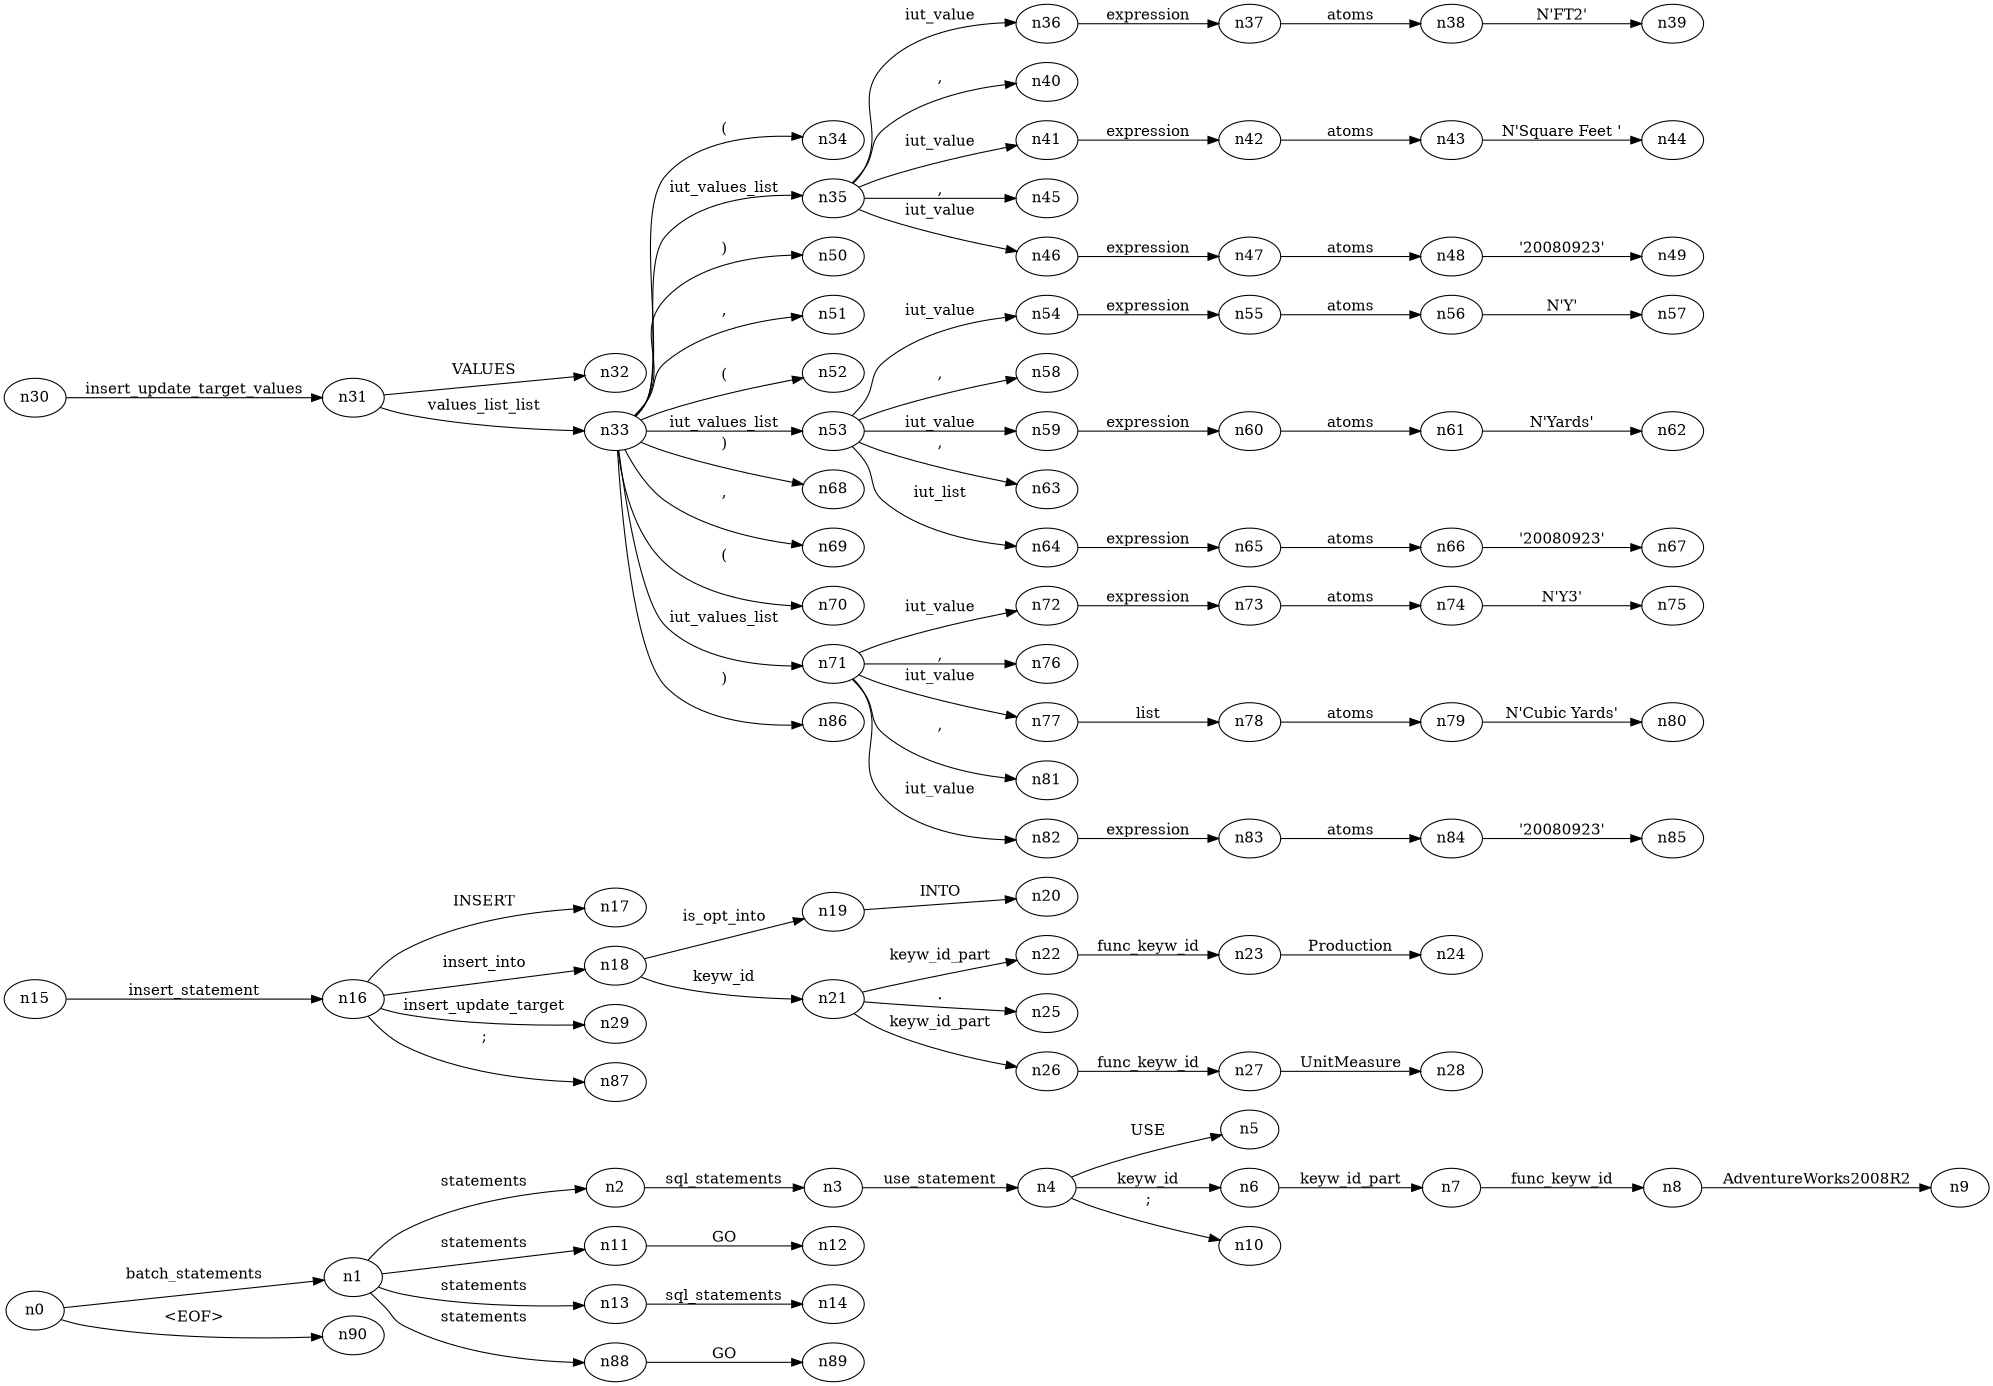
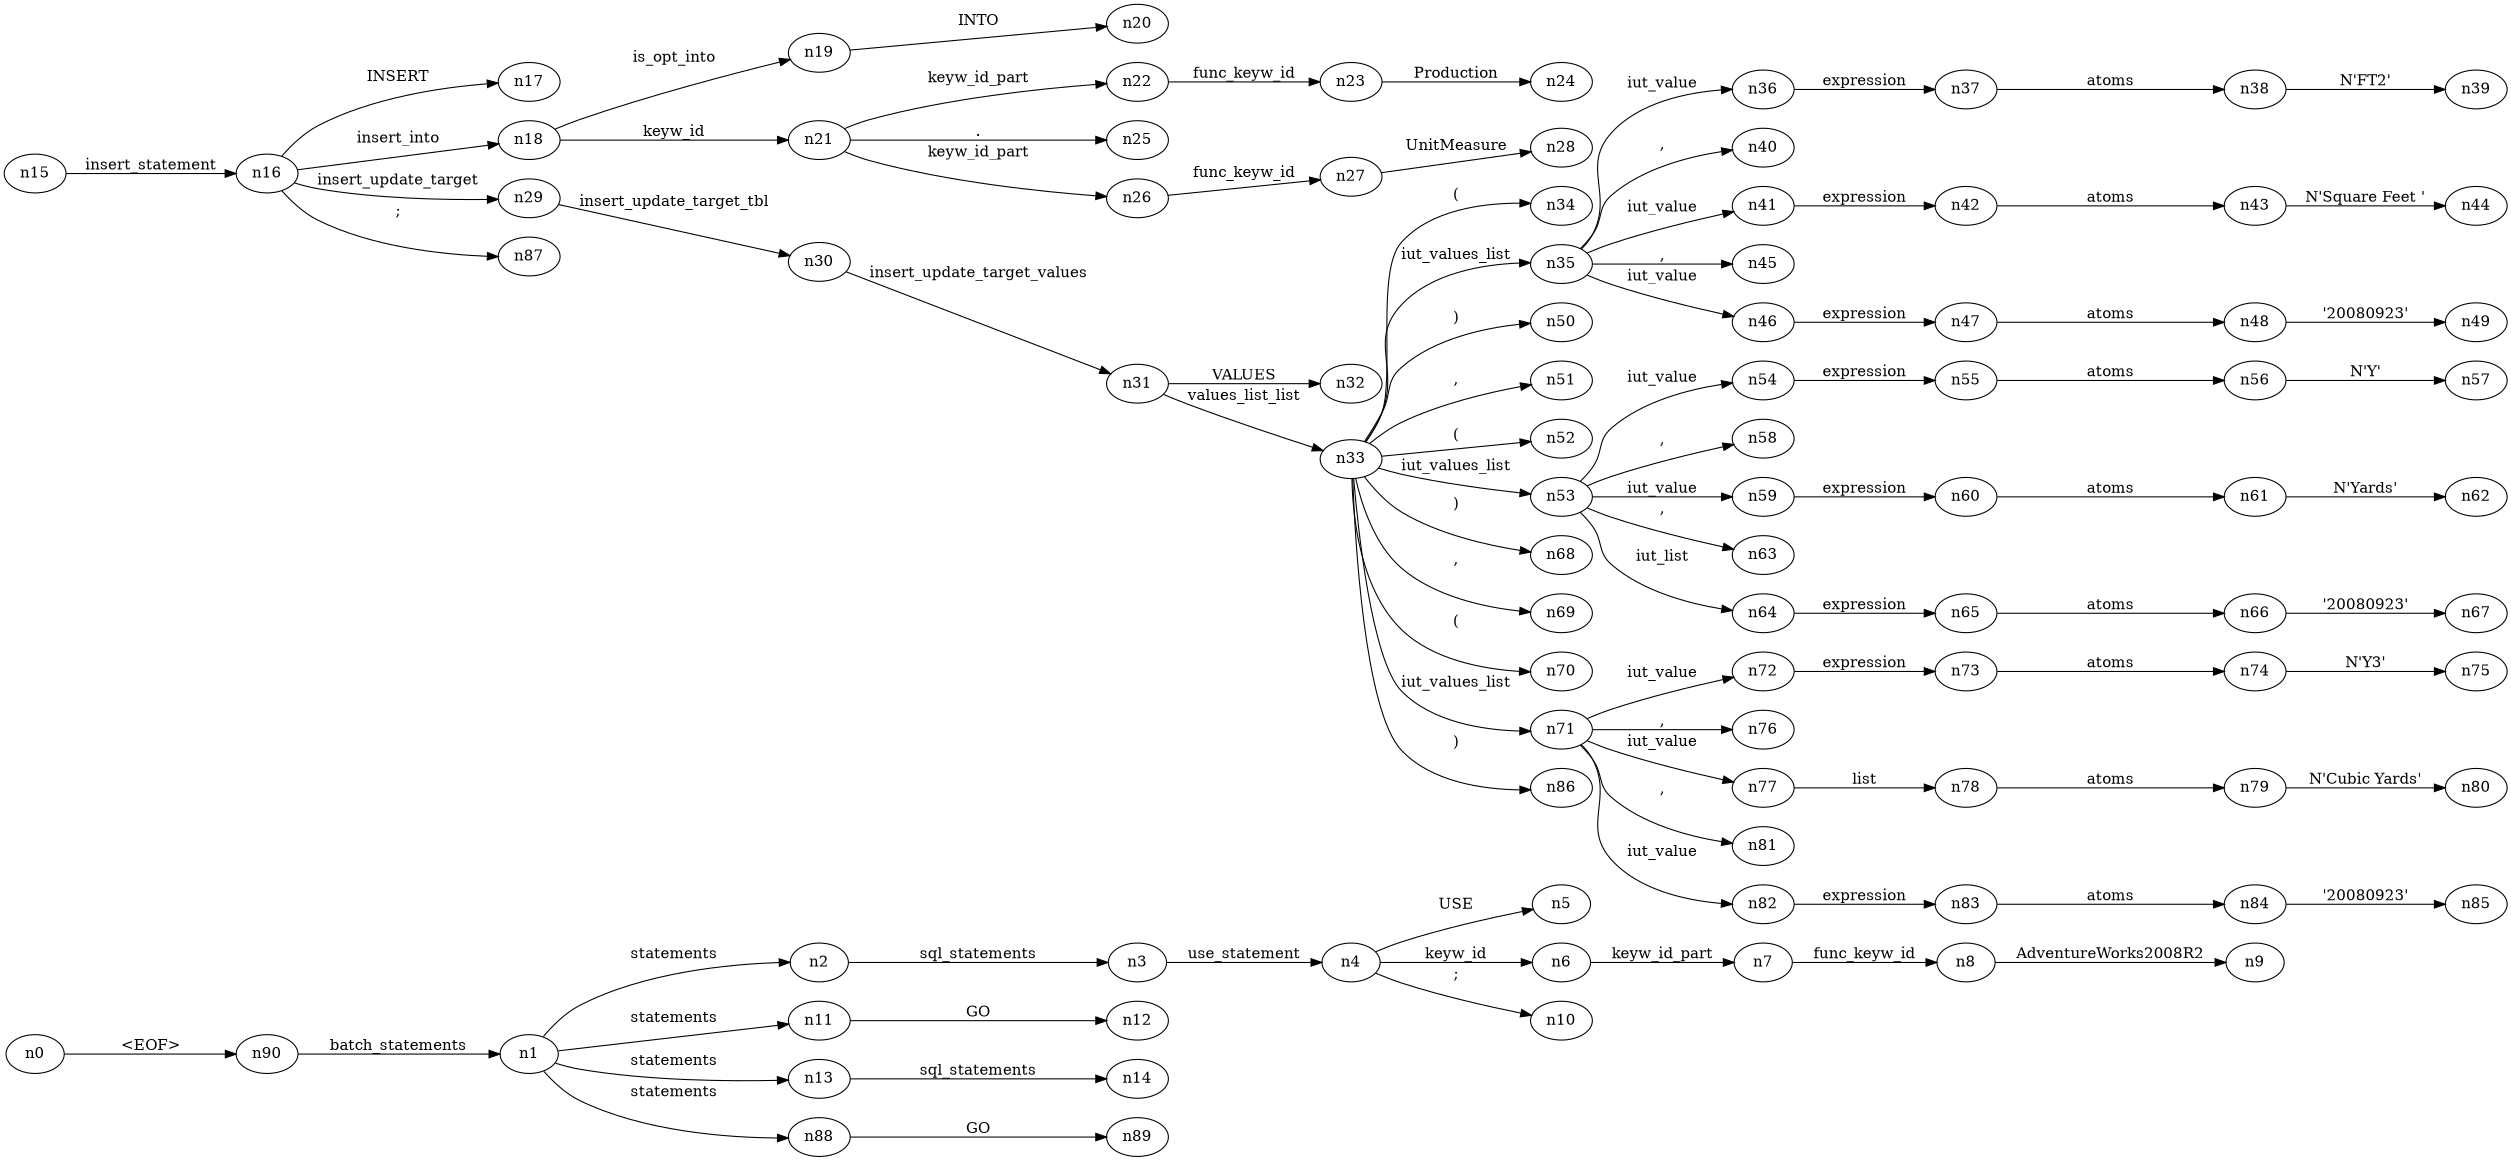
  digraph {
    rankdir=LR
    n0
    n1
    n90
    n2
    n11
    n13
    n88
    n3
    n12
    n14
    n89
    n4
    n5
    n6
    n10
    n7
    n8
    n9
    n15
    n16
    n17
    n18
    n29
    n87
    n19
    n21
    n30
    n20
    n22
    n25
    n26
    n23
    n27
    n24
    n28
    n31
    n32
    n33
    n34
    n35
    n50
    n51
    n52
    n53
    n68
    n69
    n70
    n71
    n86
    n36
    n40
    n41
    n45
    n46
    n54
    n58
    n59
    n63
    n64
    n72
    n76
    n77
    n81
    n82
    n37
    n42
    n47
    n38
    n39
    n43
    n44
    n48
    n49
    n55
    n60
    n65
    n56
    n57
    n61
    n62
    n66
    n67
    n73
    n78
    n83
    n74
    n75
    n79
    n80
    n84
    n85
-   n0 -> n1 [label=batch_statements]
+   n90 -> n1 [label=batch_statements]
    n0 -> n90 [label="<EOF>"]
    n1 -> n2 [label=statements]
    n1 -> n11 [label=statements]
    n1 -> n13 [label=statements]
    n1 -> n88 [label=statements]
    n2 -> n3 [label=sql_statements]
    n11 -> n12 [label=GO]
    n13 -> n14 [label=sql_statements]
    n88 -> n89 [label=GO]
    n3 -> n4 [label=use_statement]
    n4 -> n5 [label=USE]
    n4 -> n6 [label=keyw_id]
    n4 -> n10 [label=";"]
    n6 -> n7 [label=keyw_id_part]
    n7 -> n8 [label=func_keyw_id]
    n8 -> n9 [label=AdventureWorks2008R2]
    n15 -> n16 [label=insert_statement]
    n16 -> n17 [label=INSERT]
    n16 -> n18 [label=insert_into]
    n16 -> n29 [label=insert_update_target]
    n16 -> n87 [label=";"]
    n18 -> n19 [label=is_opt_into]
    n18 -> n21 [label=keyw_id]
+   n29 -> n30 [label=insert_update_target_tbl]
    n19 -> n20 [label=INTO]
    n21 -> n22 [label=keyw_id_part]
    n21 -> n25 [label="."]
    n21 -> n26 [label=keyw_id_part]
    n30 -> n31 [label=insert_update_target_values]
    n22 -> n23 [label=func_keyw_id]
    n26 -> n27 [label=func_keyw_id]
    n23 -> n24 [label=Production]
    n27 -> n28 [label=UnitMeasure]
    n31 -> n32 [label=VALUES]
    n31 -> n33 [label=values_list_list]
    n33 -> n34 [label="("]
    n33 -> n35 [label=iut_values_list]
    n33 -> n50 [label=")"]
    n33 -> n51 [label=","]
    n33 -> n52 [label="("]
    n33 -> n53 [label=iut_values_list]
    n33 -> n68 [label=")"]
    n33 -> n69 [label=","]
    n33 -> n70 [label="("]
    n33 -> n71 [label=iut_values_list]
    n33 -> n86 [label=")"]
    n35 -> n36 [label=iut_value]
    n35 -> n40 [label=","]
    n35 -> n41 [label=iut_value]
    n35 -> n45 [label=","]
    n35 -> n46 [label=iut_value]
    n53 -> n54 [label=iut_value]
    n53 -> n58 [label=","]
    n53 -> n59 [label=iut_value]
    n53 -> n63 [label=","]
    n53 -> n64 [label=iut_list]
    n71 -> n72 [label=iut_value]
    n71 -> n76 [label=","]
    n71 -> n77 [label=iut_value]
    n71 -> n81 [label=","]
    n71 -> n82 [label=iut_value]
    n36 -> n37 [label=expression]
    n41 -> n42 [label=expression]
    n46 -> n47 [label=expression]
    n54 -> n55 [label=expression]
    n59 -> n60 [label=expression]
    n64 -> n65 [label=expression]
    n72 -> n73 [label=expression]
    n77 -> n78 [label=list]
    n82 -> n83 [label=expression]
    n37 -> n38 [label=atoms]
    n42 -> n43 [label=atoms]
    n47 -> n48 [label=atoms]
    n38 -> n39 [label="N'FT2'"]
    n43 -> n44 [label="N'Square Feet '"]
    n48 -> n49 [label="'20080923'"]
    n55 -> n56 [label=atoms]
    n60 -> n61 [label=atoms]
    n65 -> n66 [label=atoms]
    n56 -> n57 [label="N'Y'"]
    n61 -> n62 [label="N'Yards'"]
    n66 -> n67 [label="'20080923'"]
    n73 -> n74 [label=atoms]
    n78 -> n79 [label=atoms]
    n83 -> n84 [label=atoms]
    n74 -> n75 [label="N'Y3'"]
    n79 -> n80 [label="N'Cubic Yards'"]
    n84 -> n85 [label="'20080923'"]
  }
